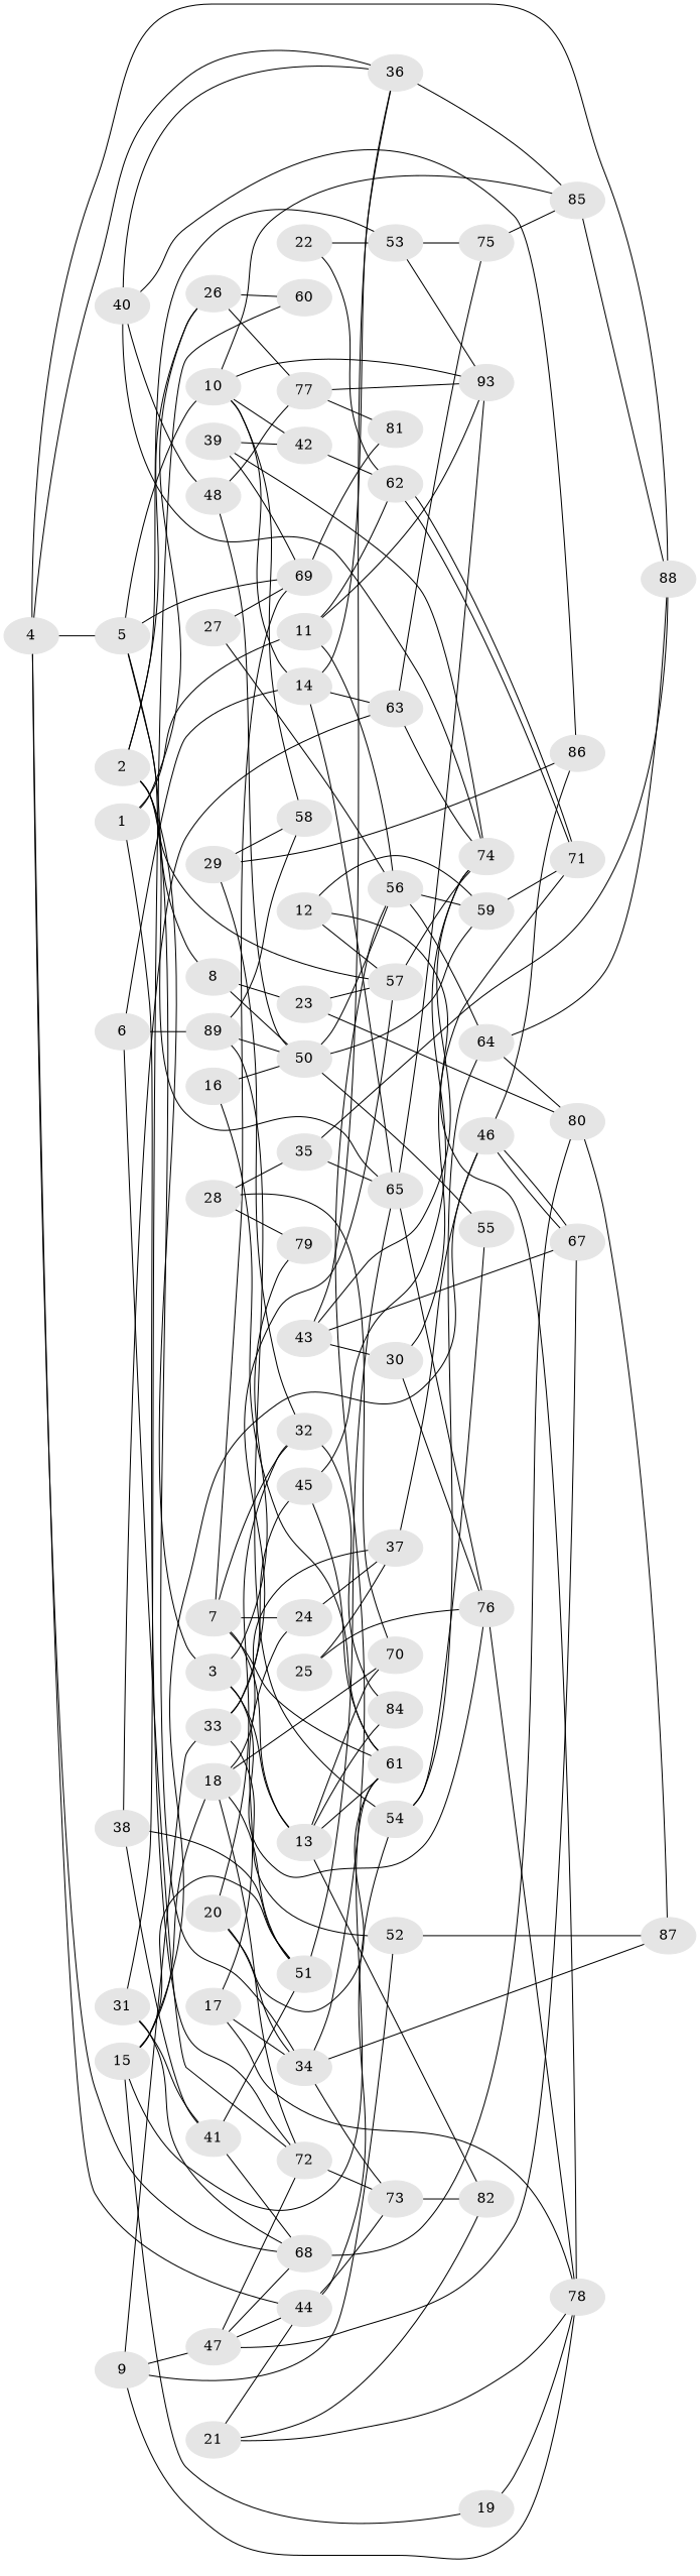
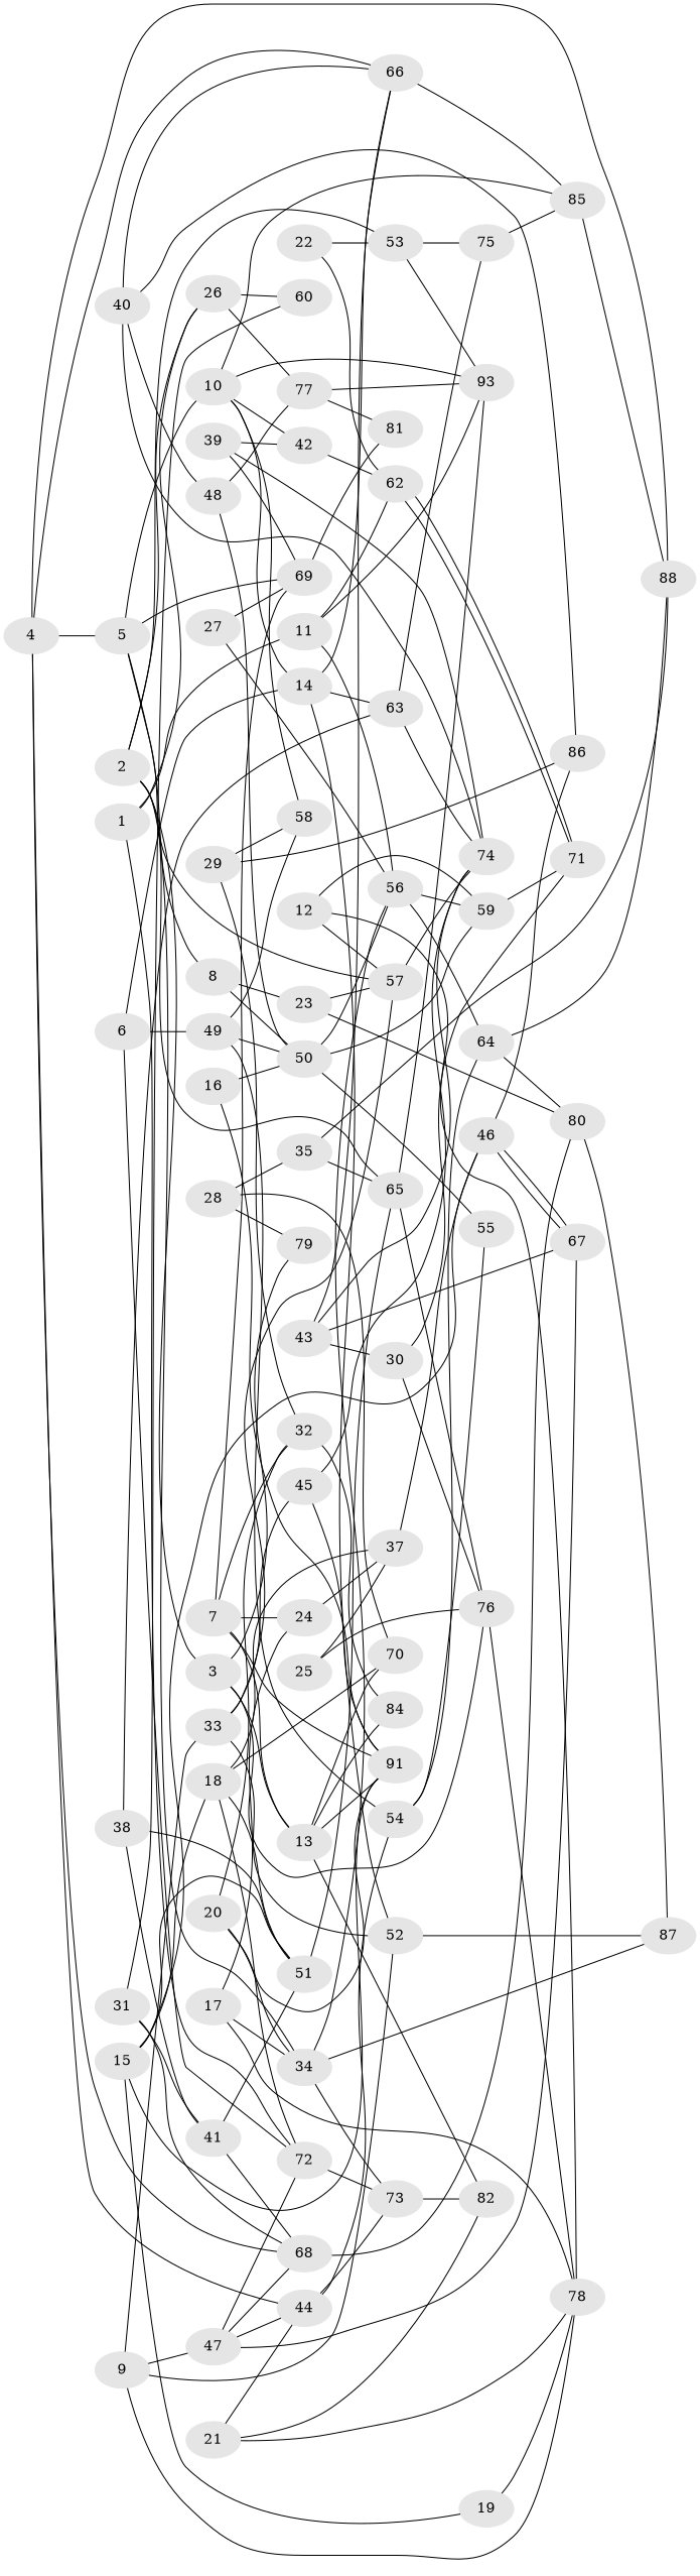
  graph {
    rankdir=LR
    node [color=gray90 style=filled]
    1
    11
    26
    72
    n5 [label=93]
    56
    62
    60
    77
    73
    2
    3
    34
    53
    65
    13
    76
    79
    87
    75
-   61
+   61 [label=91]
    70
    82
    84
    78
    4
    5
    44
-   66 [label=36]
+   66
    68
    88
    8
    10
    57
    69
    54
    85
    80
    23
    50
    14
    42
    58
    74
    81
    6
-   49 [label=89]
+   49
    52
    63
    7
    24
    32
    37
    59
    55
    9
    33
    47
    45
    67
    30
    71
    64
    12
    15
    18
    19
    46
    51
    86
    16
    17
    20
    21
    22
    25
    27
    28
    35
    29
    31
    41
    38
    39
    40
    48
    43
    1 -- 11
    1 -- 26
    1 -- 72
    11 -- n5
    11 -- 56
    11 -- 62
    26 -- 60
    26 -- 77
    72 -- 73
    56 -- 59
    56 -- 64
    62 -- 71
    62 -- 71
    77 -- n5
    77 -- 81
    73 -- 82
    2 -- 26
    2 -- 3
    2 -- 34
    2 -- 53
    2 -- 65
    3 -- 13
    3 -- 76
    3 -- 79
    34 -- 56
    34 -- 73
    34 -- 87
    53 -- n5
    53 -- 75
    65 -- n5
    65 -- 76
    13 -- 61
    13 -- 70
    13 -- 82
    13 -- 84
    76 -- 78
    75 -- 85
    4 -- 5
    4 -- 44
    4 -- 66
    4 -- 68
    4 -- 88
    5 -- 8
    5 -- 10
    5 -- 57
    5 -- 69
    44 -- 73
    44 -- 54
    66 -- 85
    68 -- 80
    8 -- 23
    8 -- 50
    10 -- n5
    10 -- 85
    10 -- 14
    10 -- 42
    10 -- 58
    57 -- 74
    69 -- 81
    54 -- 55
    54 -- 64
    85 -- 88
    80 -- 87
    23 -- 57
    23 -- 80
    50 -- 56
    50 -- 59
    50 -- 55
    14 -- 66
-   14 -- 65
+   14 -- 52
    14 -- 63
    42 -- 62
    6 -- 72
    6 -- 14
    6 -- 49
    49 -- 54
    49 -- 50
    49 -- 58
    52 -- 87
    63 -- 75
    63 -- 74
    7 -- 13
    7 -- 61
    7 -- 69
    7 -- 24
    7 -- 32
    24 -- 37
    32 -- 84
    37 -- 46
    59 -- 71
    9 -- 78
    9 -- 52
    9 -- 33
    9 -- 47
    33 -- 57
    33 -- 52
    33 -- 45
    47 -- 72
    47 -- 44
    47 -- 68
    47 -- 67
    45 -- 61
    45 -- 74
    30 -- 76
    30 -- 71
    64 -- 88
    64 -- 80
    12 -- 78
    12 -- 57
    12 -- 59
    15 -- 61
    15 -- 18
    15 -- 19
    15 -- 46
    15 -- 51
    18 -- 72
    18 -- 70
    18 -- 37
    18 -- 51
    19 -- 78
    46 -- 67
    46 -- 67
    46 -- 86
    51 -- 65
    16 -- 61
    16 -- 50
    17 -- 34
    17 -- 78
    17 -- 24
    20 -- 34
    20 -- 61
    20 -- 32
    21 -- 82
    21 -- 78
    21 -- 44
    22 -- 62
    22 -- 53
    25 -- 76
    25 -- 37
    27 -- 56
    27 -- 69
    28 -- 79
    28 -- 70
    28 -- 35
    35 -- 65
    35 -- 88
    29 -- 58
    29 -- 32
    29 -- 86
    31 -- 60
    31 -- 68
    31 -- 41
    41 -- 68
    41 -- 51
    38 -- 63
    38 -- 51
    38 -- 41
    39 -- 69
    39 -- 42
    39 -- 74
    40 -- 66
    40 -- 74
    40 -- 86
    40 -- 48
    48 -- 77
    48 -- 50
    43 -- 66
    43 -- 74
    43 -- 67
    43 -- 30
  }
